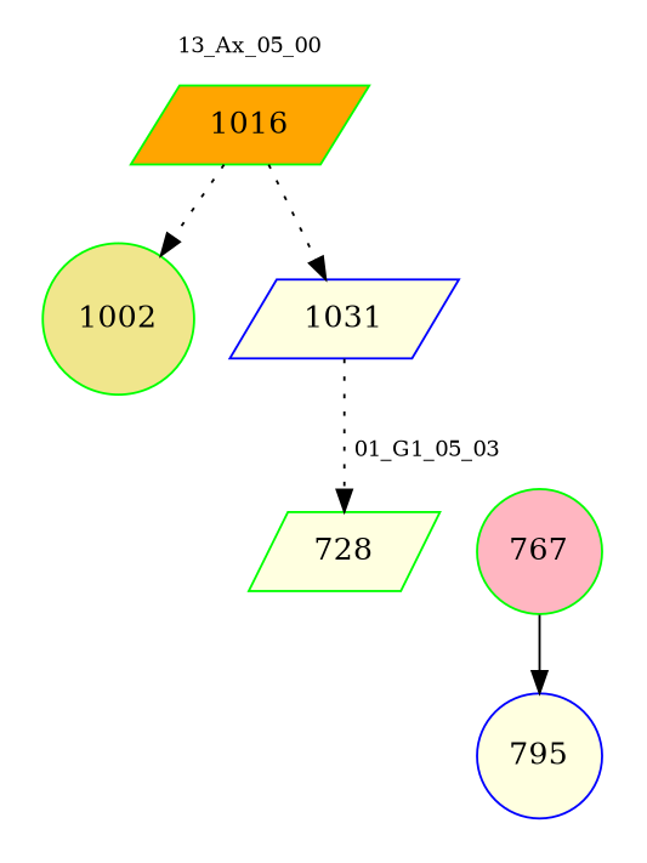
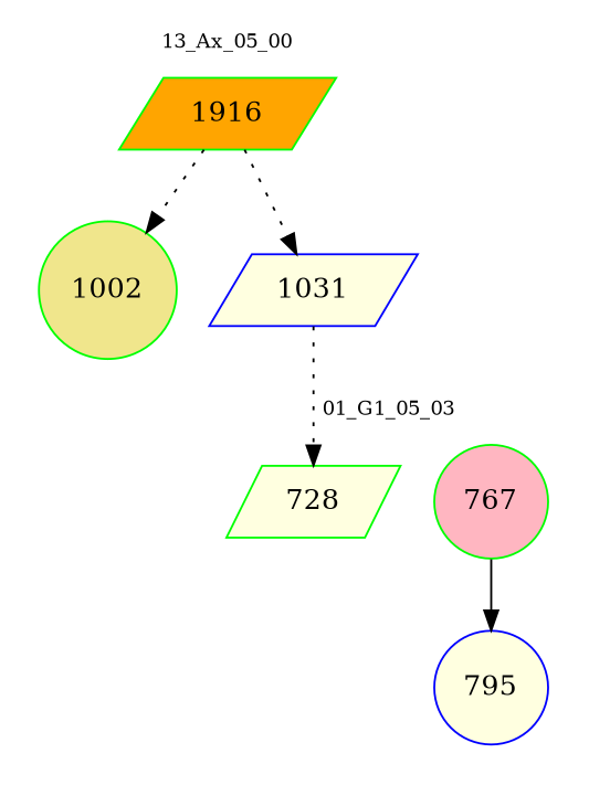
  digraph {
    node [color=green fillcolor=lightyellow shape=parallelogram style=filled]
    edge [color=black style=dotted]
-   n1 [fillcolor=orange label=1016]
+   n1 [fillcolor=orange label=1916]
    n2 [fillcolor=khaki label=1002 shape=circle]
    n3 [color=blue label=1031]
    n4 [fillcolor=lightpink label=767 shape=circle]
    n5 [label=728]
    n6 [color=blue label=795 shape=circle]
    subgraph cluster_1 {
      color=white
      fontsize=10
      label="13_Ax_05_00"
      n1
      n2
      n3
    }
    subgraph cluster_2 {
      color=white
      fontsize=10
      label="01_G1_05_03"
      n4
      n5
      n6
    }
    n1 -> n2
    n1 -> n3
    n3 -> n5
    n4 -> n6 [style=solid]
  }
